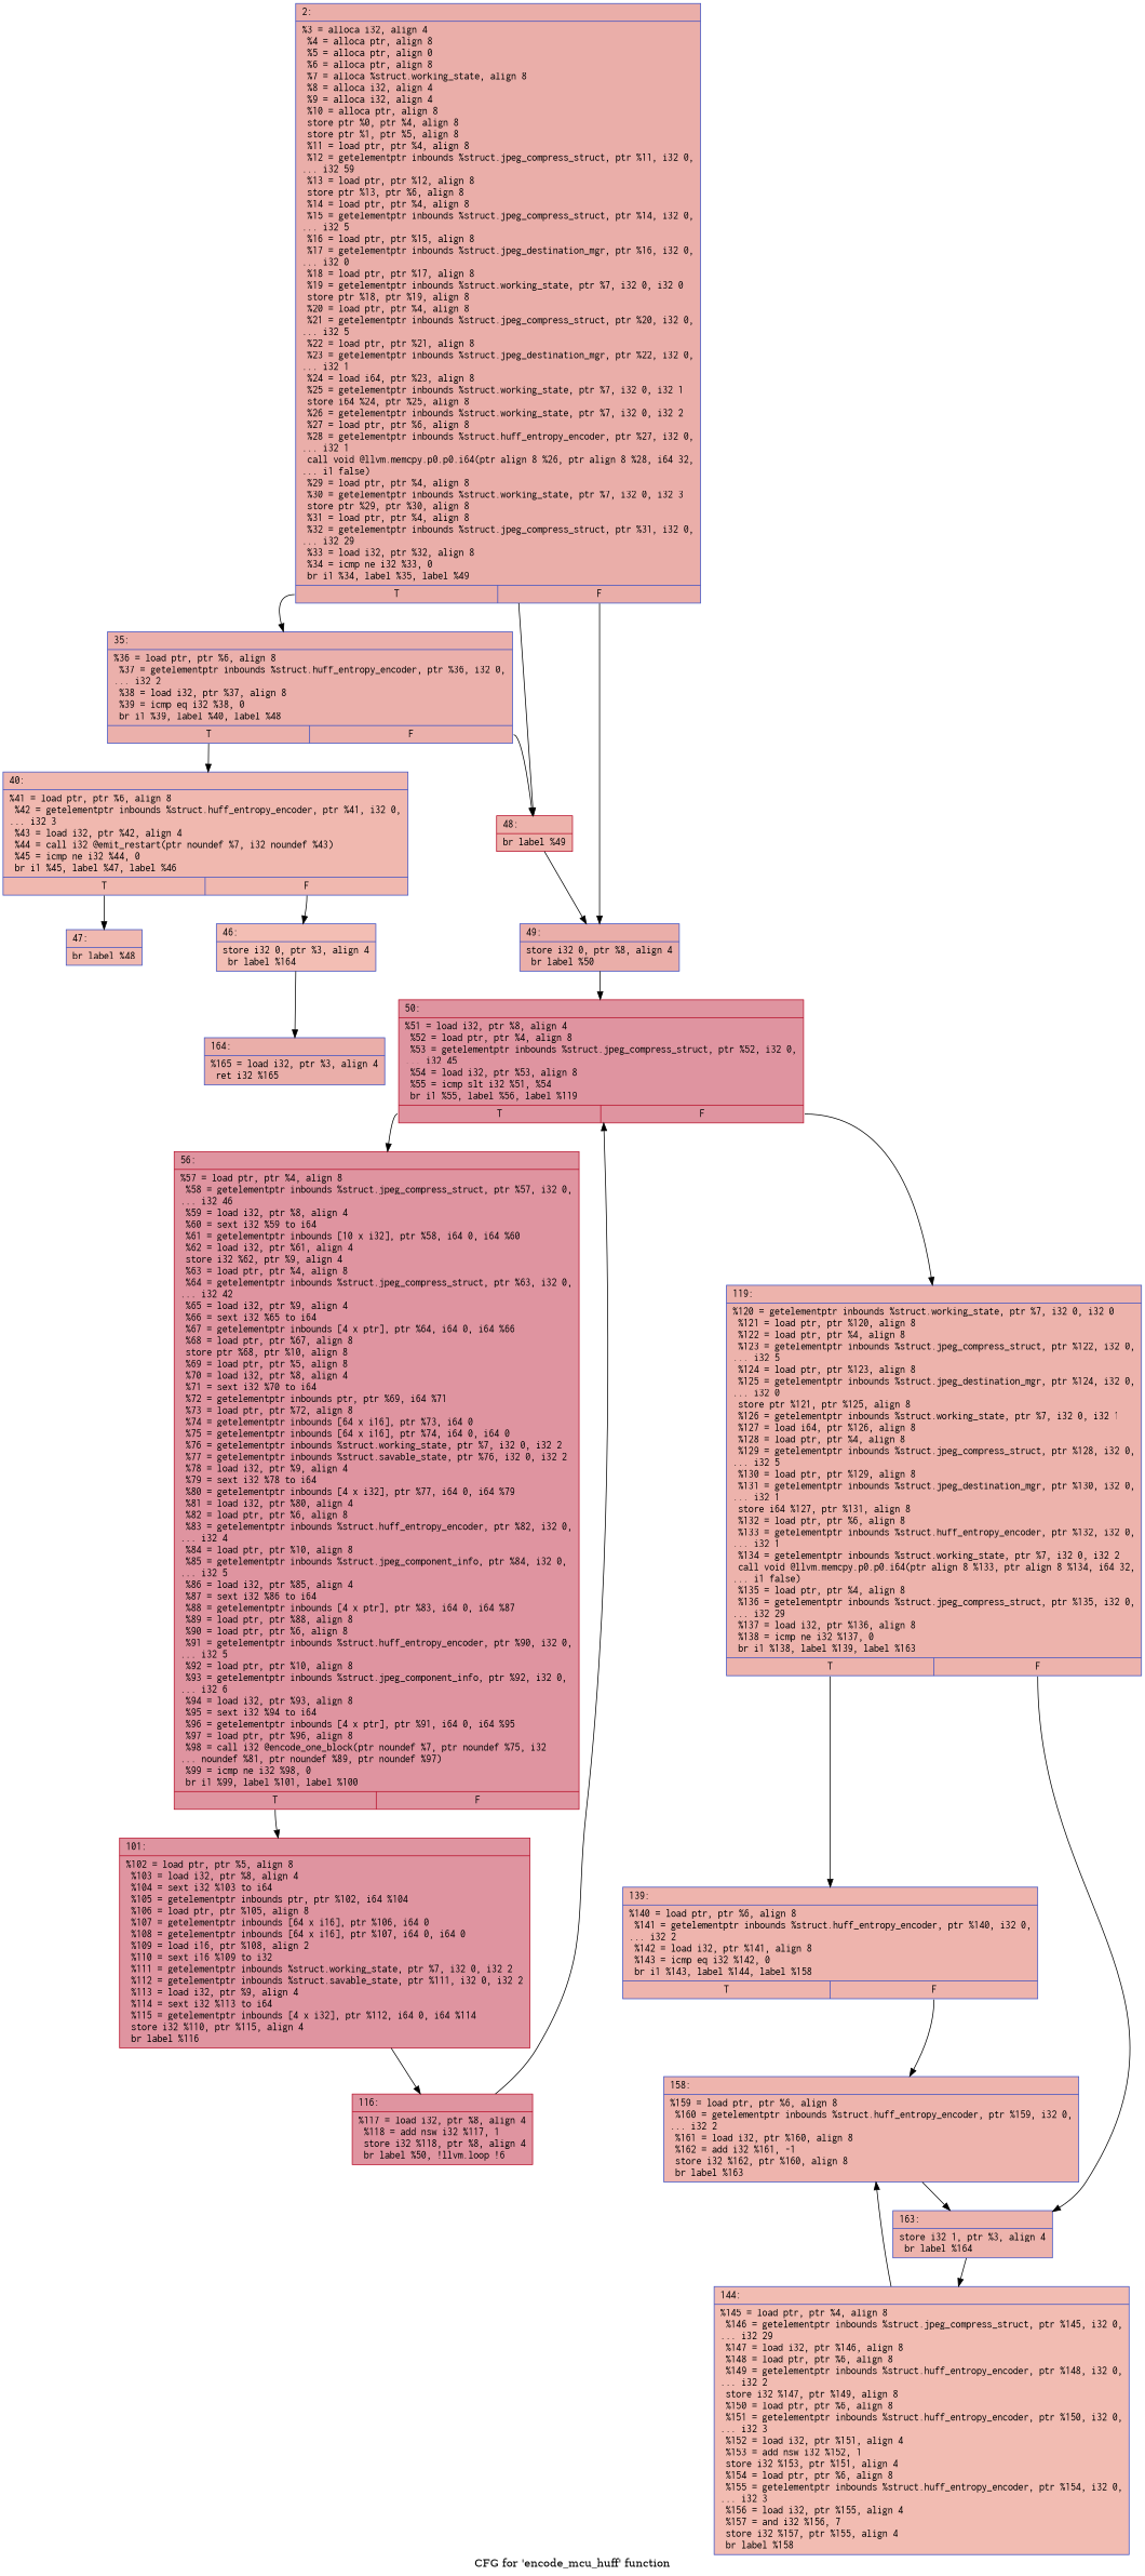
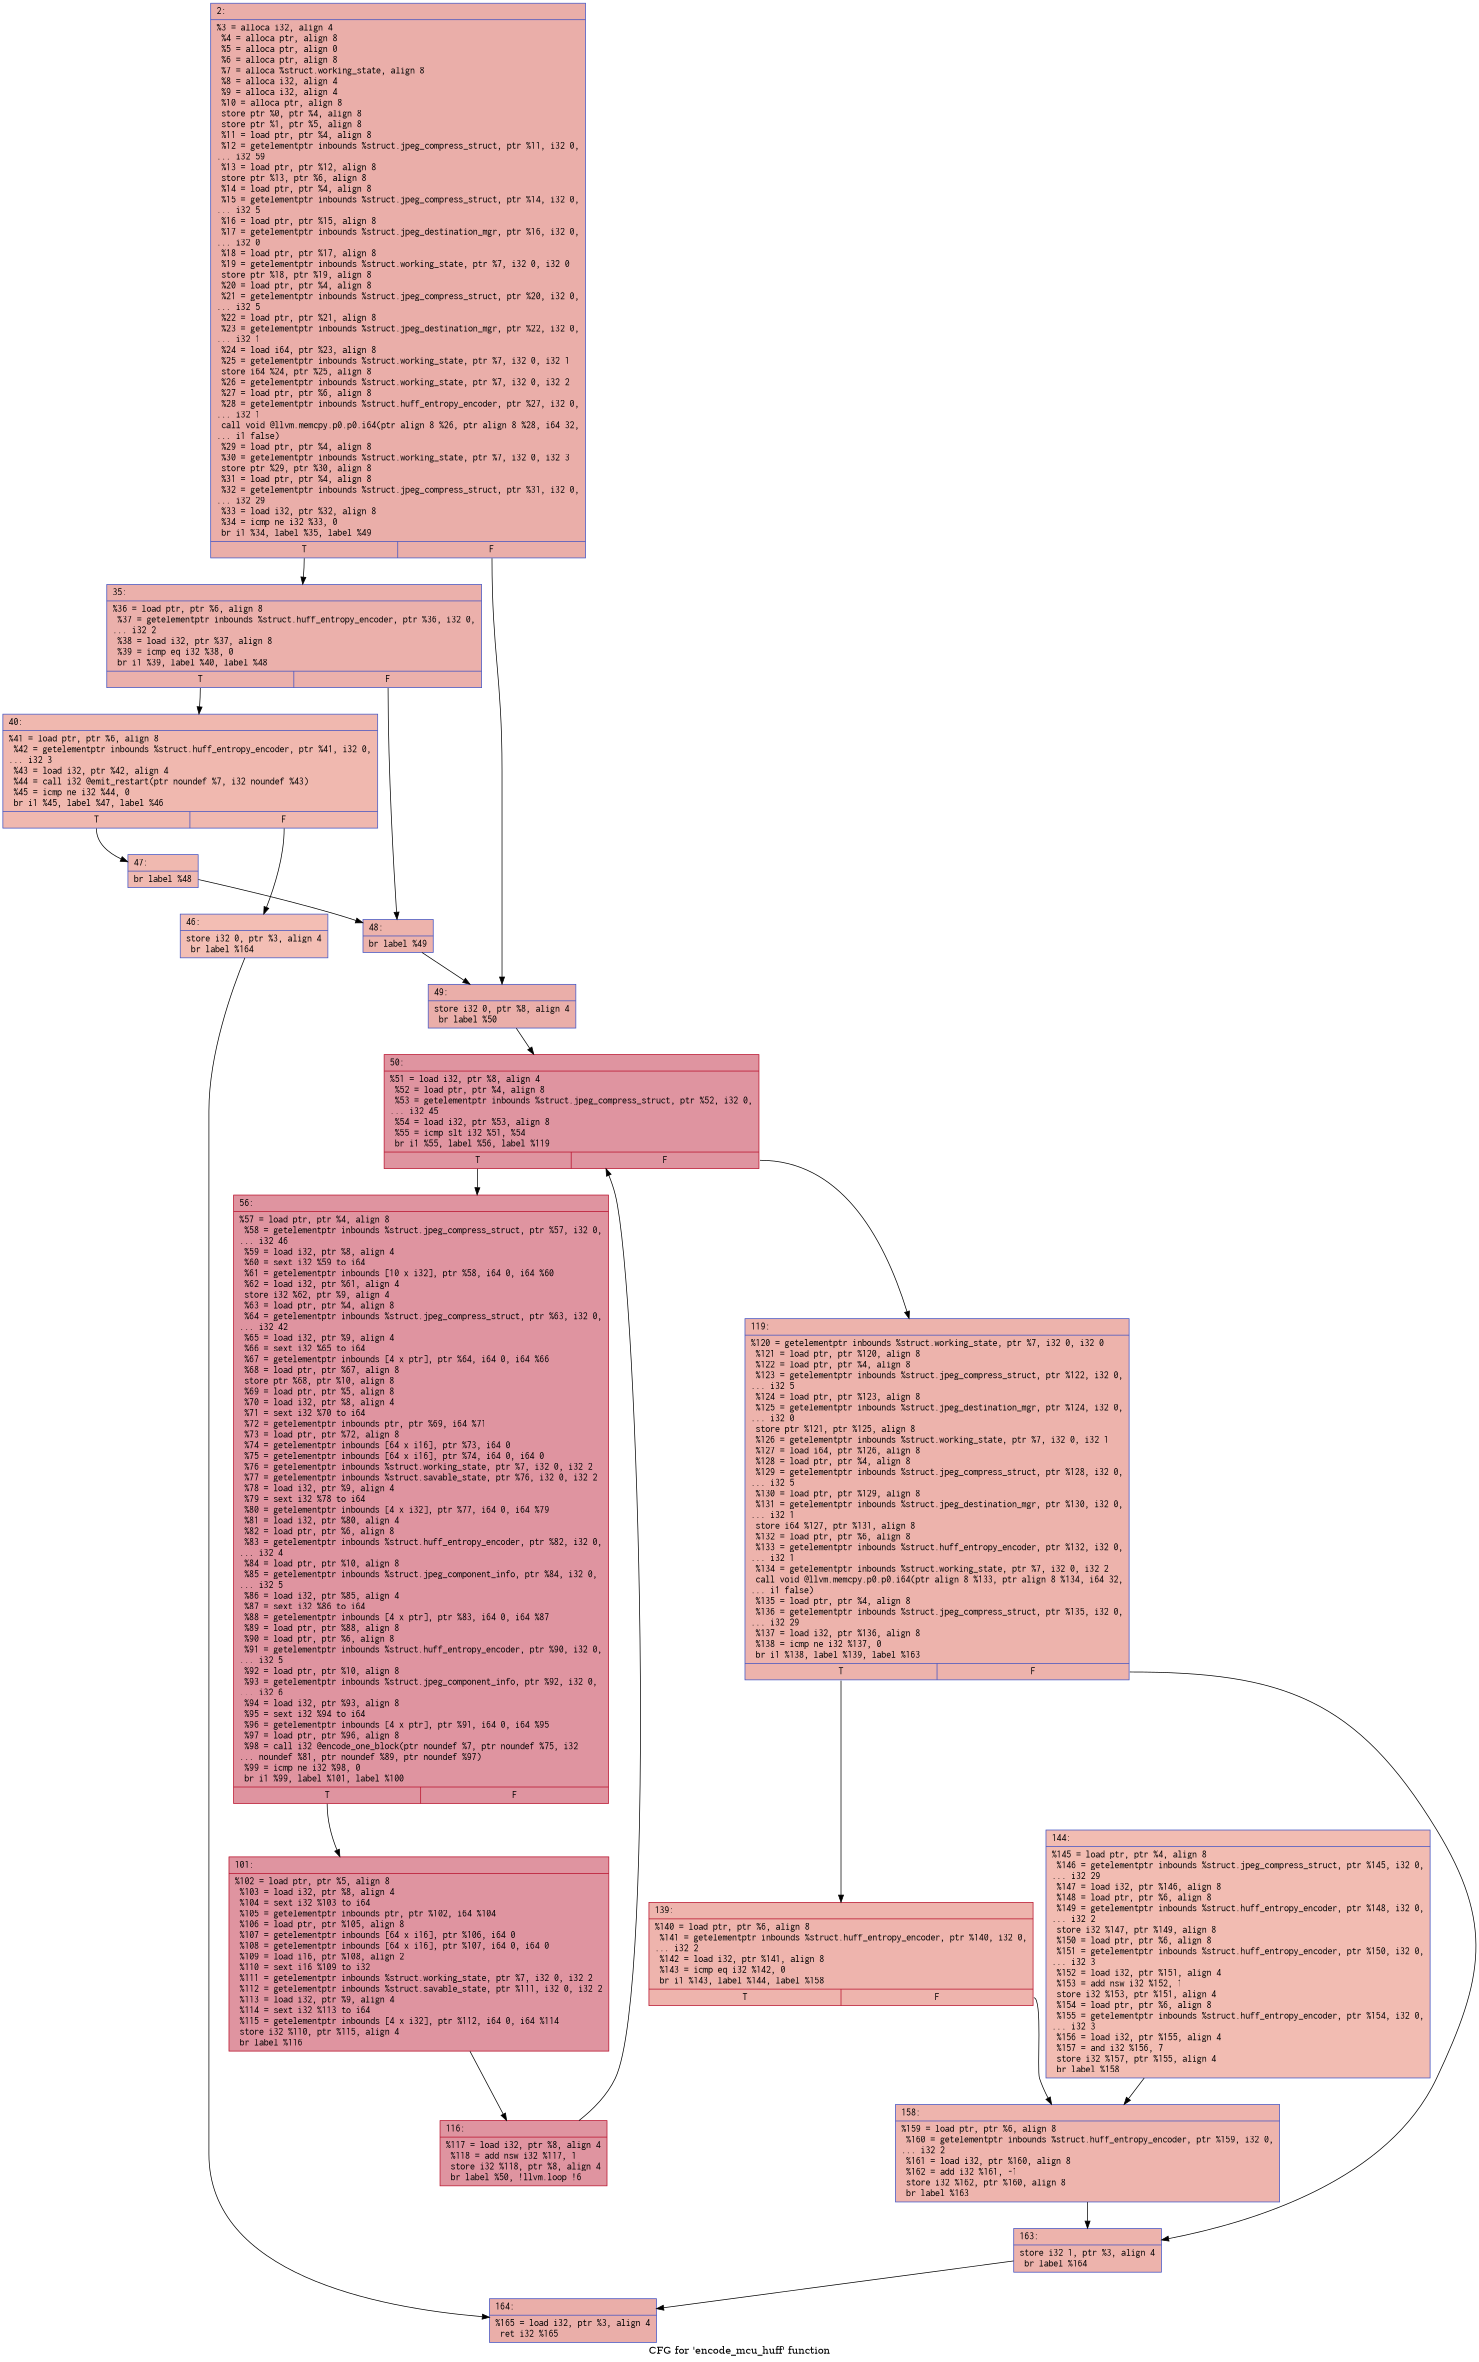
  digraph {
    label="CFG for 'encode_mcu_huff' function"
    node [color="#3d50c3ff" fillcolor="#b70d2870" fontname=Courier shape=record style=filled]
    n1 [fillcolor="#d0473d70" label="{2:\l|  %3 = alloca i32, align 4\l  %4 = alloca ptr, align 8\l  %5 = alloca ptr, align 0\l  %6 = alloca ptr, align 8\l  %7 = alloca %struct.working_state, align 8\l  %8 = alloca i32, align 4\l  %9 = alloca i32, align 4\l  %10 = alloca ptr, align 8\l  store ptr %0, ptr %4, align 8\l  store ptr %1, ptr %5, align 8\l  %11 = load ptr, ptr %4, align 8\l  %12 = getelementptr inbounds %struct.jpeg_compress_struct, ptr %11, i32 0,\l... i32 59\l  %13 = load ptr, ptr %12, align 8\l  store ptr %13, ptr %6, align 8\l  %14 = load ptr, ptr %4, align 8\l  %15 = getelementptr inbounds %struct.jpeg_compress_struct, ptr %14, i32 0,\l... i32 5\l  %16 = load ptr, ptr %15, align 8\l  %17 = getelementptr inbounds %struct.jpeg_destination_mgr, ptr %16, i32 0,\l... i32 0\l  %18 = load ptr, ptr %17, align 8\l  %19 = getelementptr inbounds %struct.working_state, ptr %7, i32 0, i32 0\l  store ptr %18, ptr %19, align 8\l  %20 = load ptr, ptr %4, align 8\l  %21 = getelementptr inbounds %struct.jpeg_compress_struct, ptr %20, i32 0,\l... i32 5\l  %22 = load ptr, ptr %21, align 8\l  %23 = getelementptr inbounds %struct.jpeg_destination_mgr, ptr %22, i32 0,\l... i32 1\l  %24 = load i64, ptr %23, align 8\l  %25 = getelementptr inbounds %struct.working_state, ptr %7, i32 0, i32 1\l  store i64 %24, ptr %25, align 8\l  %26 = getelementptr inbounds %struct.working_state, ptr %7, i32 0, i32 2\l  %27 = load ptr, ptr %6, align 8\l  %28 = getelementptr inbounds %struct.huff_entropy_encoder, ptr %27, i32 0,\l... i32 1\l  call void @llvm.memcpy.p0.p0.i64(ptr align 8 %26, ptr align 8 %28, i64 32,\l... i1 false)\l  %29 = load ptr, ptr %4, align 8\l  %30 = getelementptr inbounds %struct.working_state, ptr %7, i32 0, i32 3\l  store ptr %29, ptr %30, align 8\l  %31 = load ptr, ptr %4, align 8\l  %32 = getelementptr inbounds %struct.jpeg_compress_struct, ptr %31, i32 0,\l... i32 29\l  %33 = load i32, ptr %32, align 8\l  %34 = icmp ne i32 %33, 0\l  br i1 %34, label %35, label %49\l|{<s0>T|<s1>F}}"]
    n2 [fillcolor="#d24b4070" label="{35:\l|  %36 = load ptr, ptr %6, align 8\l  %37 = getelementptr inbounds %struct.huff_entropy_encoder, ptr %36, i32 0,\l... i32 2\l  %38 = load i32, ptr %37, align 8\l  %39 = icmp eq i32 %38, 0\l  br i1 %39, label %40, label %48\l|{<s0>T|<s1>F}}"]
    n3 [fillcolor="#d0473d70" label="{49:\l|  store i32 0, ptr %8, align 4\l  br label %50\l}"]
    n4 [fillcolor="#dc5d4a70" label="{40:\l|  %41 = load ptr, ptr %6, align 8\l  %42 = getelementptr inbounds %struct.huff_entropy_encoder, ptr %41, i32 0,\l... i32 3\l  %43 = load i32, ptr %42, align 4\l  %44 = call i32 @emit_restart(ptr noundef %7, i32 noundef %43)\l  %45 = icmp ne i32 %44, 0\l  br i1 %45, label %47, label %46\l|{<s0>T|<s1>F}}"]
-   n5 [color="#b70d28ff" fillcolor="#d6524470" label="{48:\l|  br label %49\l}"]
+   n5 [fillcolor="#d6524470" label="{48:\l|  br label %49\l}"]
    n6 [color="#b70d28ff" label="{50:\l|  %51 = load i32, ptr %8, align 4\l  %52 = load ptr, ptr %4, align 8\l  %53 = getelementptr inbounds %struct.jpeg_compress_struct, ptr %52, i32 0,\l... i32 45\l  %54 = load i32, ptr %53, align 8\l  %55 = icmp slt i32 %51, %54\l  br i1 %55, label %56, label %119\l|{<s0>T|<s1>F}}"]
    n7 [fillcolor="#de614d70" label="{47:\l|  br label %48\l}"]
    n8 [fillcolor="#e36c5570" label="{46:\l|  store i32 0, ptr %3, align 4\l  br label %164\l}"]
    n9 [color="#b70d28ff" label="{56:\l|  %57 = load ptr, ptr %4, align 8\l  %58 = getelementptr inbounds %struct.jpeg_compress_struct, ptr %57, i32 0,\l... i32 46\l  %59 = load i32, ptr %8, align 4\l  %60 = sext i32 %59 to i64\l  %61 = getelementptr inbounds [10 x i32], ptr %58, i64 0, i64 %60\l  %62 = load i32, ptr %61, align 4\l  store i32 %62, ptr %9, align 4\l  %63 = load ptr, ptr %4, align 8\l  %64 = getelementptr inbounds %struct.jpeg_compress_struct, ptr %63, i32 0,\l... i32 42\l  %65 = load i32, ptr %9, align 4\l  %66 = sext i32 %65 to i64\l  %67 = getelementptr inbounds [4 x ptr], ptr %64, i64 0, i64 %66\l  %68 = load ptr, ptr %67, align 8\l  store ptr %68, ptr %10, align 8\l  %69 = load ptr, ptr %5, align 8\l  %70 = load i32, ptr %8, align 4\l  %71 = sext i32 %70 to i64\l  %72 = getelementptr inbounds ptr, ptr %69, i64 %71\l  %73 = load ptr, ptr %72, align 8\l  %74 = getelementptr inbounds [64 x i16], ptr %73, i64 0\l  %75 = getelementptr inbounds [64 x i16], ptr %74, i64 0, i64 0\l  %76 = getelementptr inbounds %struct.working_state, ptr %7, i32 0, i32 2\l  %77 = getelementptr inbounds %struct.savable_state, ptr %76, i32 0, i32 2\l  %78 = load i32, ptr %9, align 4\l  %79 = sext i32 %78 to i64\l  %80 = getelementptr inbounds [4 x i32], ptr %77, i64 0, i64 %79\l  %81 = load i32, ptr %80, align 4\l  %82 = load ptr, ptr %6, align 8\l  %83 = getelementptr inbounds %struct.huff_entropy_encoder, ptr %82, i32 0,\l... i32 4\l  %84 = load ptr, ptr %10, align 8\l  %85 = getelementptr inbounds %struct.jpeg_component_info, ptr %84, i32 0,\l... i32 5\l  %86 = load i32, ptr %85, align 4\l  %87 = sext i32 %86 to i64\l  %88 = getelementptr inbounds [4 x ptr], ptr %83, i64 0, i64 %87\l  %89 = load ptr, ptr %88, align 8\l  %90 = load ptr, ptr %6, align 8\l  %91 = getelementptr inbounds %struct.huff_entropy_encoder, ptr %90, i32 0,\l... i32 5\l  %92 = load ptr, ptr %10, align 8\l  %93 = getelementptr inbounds %struct.jpeg_component_info, ptr %92, i32 0,\l... i32 6\l  %94 = load i32, ptr %93, align 8\l  %95 = sext i32 %94 to i64\l  %96 = getelementptr inbounds [4 x ptr], ptr %91, i64 0, i64 %95\l  %97 = load ptr, ptr %96, align 8\l  %98 = call i32 @encode_one_block(ptr noundef %7, ptr noundef %75, i32\l... noundef %81, ptr noundef %89, ptr noundef %97)\l  %99 = icmp ne i32 %98, 0\l  br i1 %99, label %101, label %100\l|{<s0>T|<s1>F}}"]
    n10 [fillcolor="#d6524470" label="{119:\l|  %120 = getelementptr inbounds %struct.working_state, ptr %7, i32 0, i32 0\l  %121 = load ptr, ptr %120, align 8\l  %122 = load ptr, ptr %4, align 8\l  %123 = getelementptr inbounds %struct.jpeg_compress_struct, ptr %122, i32 0,\l... i32 5\l  %124 = load ptr, ptr %123, align 8\l  %125 = getelementptr inbounds %struct.jpeg_destination_mgr, ptr %124, i32 0,\l... i32 0\l  store ptr %121, ptr %125, align 8\l  %126 = getelementptr inbounds %struct.working_state, ptr %7, i32 0, i32 1\l  %127 = load i64, ptr %126, align 8\l  %128 = load ptr, ptr %4, align 8\l  %129 = getelementptr inbounds %struct.jpeg_compress_struct, ptr %128, i32 0,\l... i32 5\l  %130 = load ptr, ptr %129, align 8\l  %131 = getelementptr inbounds %struct.jpeg_destination_mgr, ptr %130, i32 0,\l... i32 1\l  store i64 %127, ptr %131, align 8\l  %132 = load ptr, ptr %6, align 8\l  %133 = getelementptr inbounds %struct.huff_entropy_encoder, ptr %132, i32 0,\l... i32 1\l  %134 = getelementptr inbounds %struct.working_state, ptr %7, i32 0, i32 2\l  call void @llvm.memcpy.p0.p0.i64(ptr align 8 %133, ptr align 8 %134, i64 32,\l... i1 false)\l  %135 = load ptr, ptr %4, align 8\l  %136 = getelementptr inbounds %struct.jpeg_compress_struct, ptr %135, i32 0,\l... i32 29\l  %137 = load i32, ptr %136, align 8\l  %138 = icmp ne i32 %137, 0\l  br i1 %138, label %139, label %163\l|{<s0>T|<s1>F}}"]
    n11 [fillcolor="#d0473d70" label="{164:\l|  %165 = load i32, ptr %3, align 4\l  ret i32 %165\l}"]
    n12 [color="#b70d28ff" label="{101:\l|  %102 = load ptr, ptr %5, align 8\l  %103 = load i32, ptr %8, align 4\l  %104 = sext i32 %103 to i64\l  %105 = getelementptr inbounds ptr, ptr %102, i64 %104\l  %106 = load ptr, ptr %105, align 8\l  %107 = getelementptr inbounds [64 x i16], ptr %106, i64 0\l  %108 = getelementptr inbounds [64 x i16], ptr %107, i64 0, i64 0\l  %109 = load i16, ptr %108, align 2\l  %110 = sext i16 %109 to i32\l  %111 = getelementptr inbounds %struct.working_state, ptr %7, i32 0, i32 2\l  %112 = getelementptr inbounds %struct.savable_state, ptr %111, i32 0, i32 2\l  %113 = load i32, ptr %9, align 4\l  %114 = sext i32 %113 to i64\l  %115 = getelementptr inbounds [4 x i32], ptr %112, i64 0, i64 %114\l  store i32 %110, ptr %115, align 4\l  br label %116\l}"]
-   n13 [fillcolor="#d8564670" label="{139:\l|  %140 = load ptr, ptr %6, align 8\l  %141 = getelementptr inbounds %struct.huff_entropy_encoder, ptr %140, i32 0,\l... i32 2\l  %142 = load i32, ptr %141, align 8\l  %143 = icmp eq i32 %142, 0\l  br i1 %143, label %144, label %158\l|{<s0>T|<s1>F}}"]
+   n13 [color="#b70d28ff" fillcolor="#d8564670" label="{139:\l|  %140 = load ptr, ptr %6, align 8\l  %141 = getelementptr inbounds %struct.huff_entropy_encoder, ptr %140, i32 0,\l... i32 2\l  %142 = load i32, ptr %141, align 8\l  %143 = icmp eq i32 %142, 0\l  br i1 %143, label %144, label %158\l|{<s0>T|<s1>F}}"]
    n14 [fillcolor="#d6524470" label="{163:\l|  store i32 1, ptr %3, align 4\l  br label %164\l}"]
    n15 [color="#b70d28ff" label="{116:\l|  %117 = load i32, ptr %8, align 4\l  %118 = add nsw i32 %117, 1\l  store i32 %118, ptr %8, align 4\l  br label %50, !llvm.loop !6\l}"]
    n16 [fillcolor="#d8564670" label="{158:\l|  %159 = load ptr, ptr %6, align 8\l  %160 = getelementptr inbounds %struct.huff_entropy_encoder, ptr %159, i32 0,\l... i32 2\l  %161 = load i32, ptr %160, align 8\l  %162 = add i32 %161, -1\l  store i32 %162, ptr %160, align 8\l  br label %163\l}"]
    n17 [fillcolor="#e1675170" label="{144:\l|  %145 = load ptr, ptr %4, align 8\l  %146 = getelementptr inbounds %struct.jpeg_compress_struct, ptr %145, i32 0,\l... i32 29\l  %147 = load i32, ptr %146, align 8\l  %148 = load ptr, ptr %6, align 8\l  %149 = getelementptr inbounds %struct.huff_entropy_encoder, ptr %148, i32 0,\l... i32 2\l  store i32 %147, ptr %149, align 8\l  %150 = load ptr, ptr %6, align 8\l  %151 = getelementptr inbounds %struct.huff_entropy_encoder, ptr %150, i32 0,\l... i32 3\l  %152 = load i32, ptr %151, align 4\l  %153 = add nsw i32 %152, 1\l  store i32 %153, ptr %151, align 4\l  %154 = load ptr, ptr %6, align 8\l  %155 = getelementptr inbounds %struct.huff_entropy_encoder, ptr %154, i32 0,\l... i32 3\l  %156 = load i32, ptr %155, align 4\l  %157 = and i32 %156, 7\l  store i32 %157, ptr %155, align 4\l  br label %158\l}"]
    n1 -> n2 [tailport=s0]
    n1 -> n3 [tailport=s1]
    n2 -> n4 [tailport=s0]
    n2 -> n5 [tailport=s1]
    n3 -> n6
    n4 -> n7 [tailport=s0]
    n4 -> n8 [tailport=s1]
    n5 -> n3
    n6 -> n9 [tailport=s0]
    n6 -> n10 [tailport=s1]
-   n1 -> n5
+   n7 -> n5
    n8 -> n11
    n9 -> n12 [tailport=s0]
    n10 -> n13 [tailport=s0]
    n10 -> n14 [tailport=s1]
    n12 -> n15
    n13 -> n16 [tailport=s1]
-   n14 -> n17
+   n14 -> n11
    n15 -> n6
    n16 -> n14
    n17 -> n16
  }
